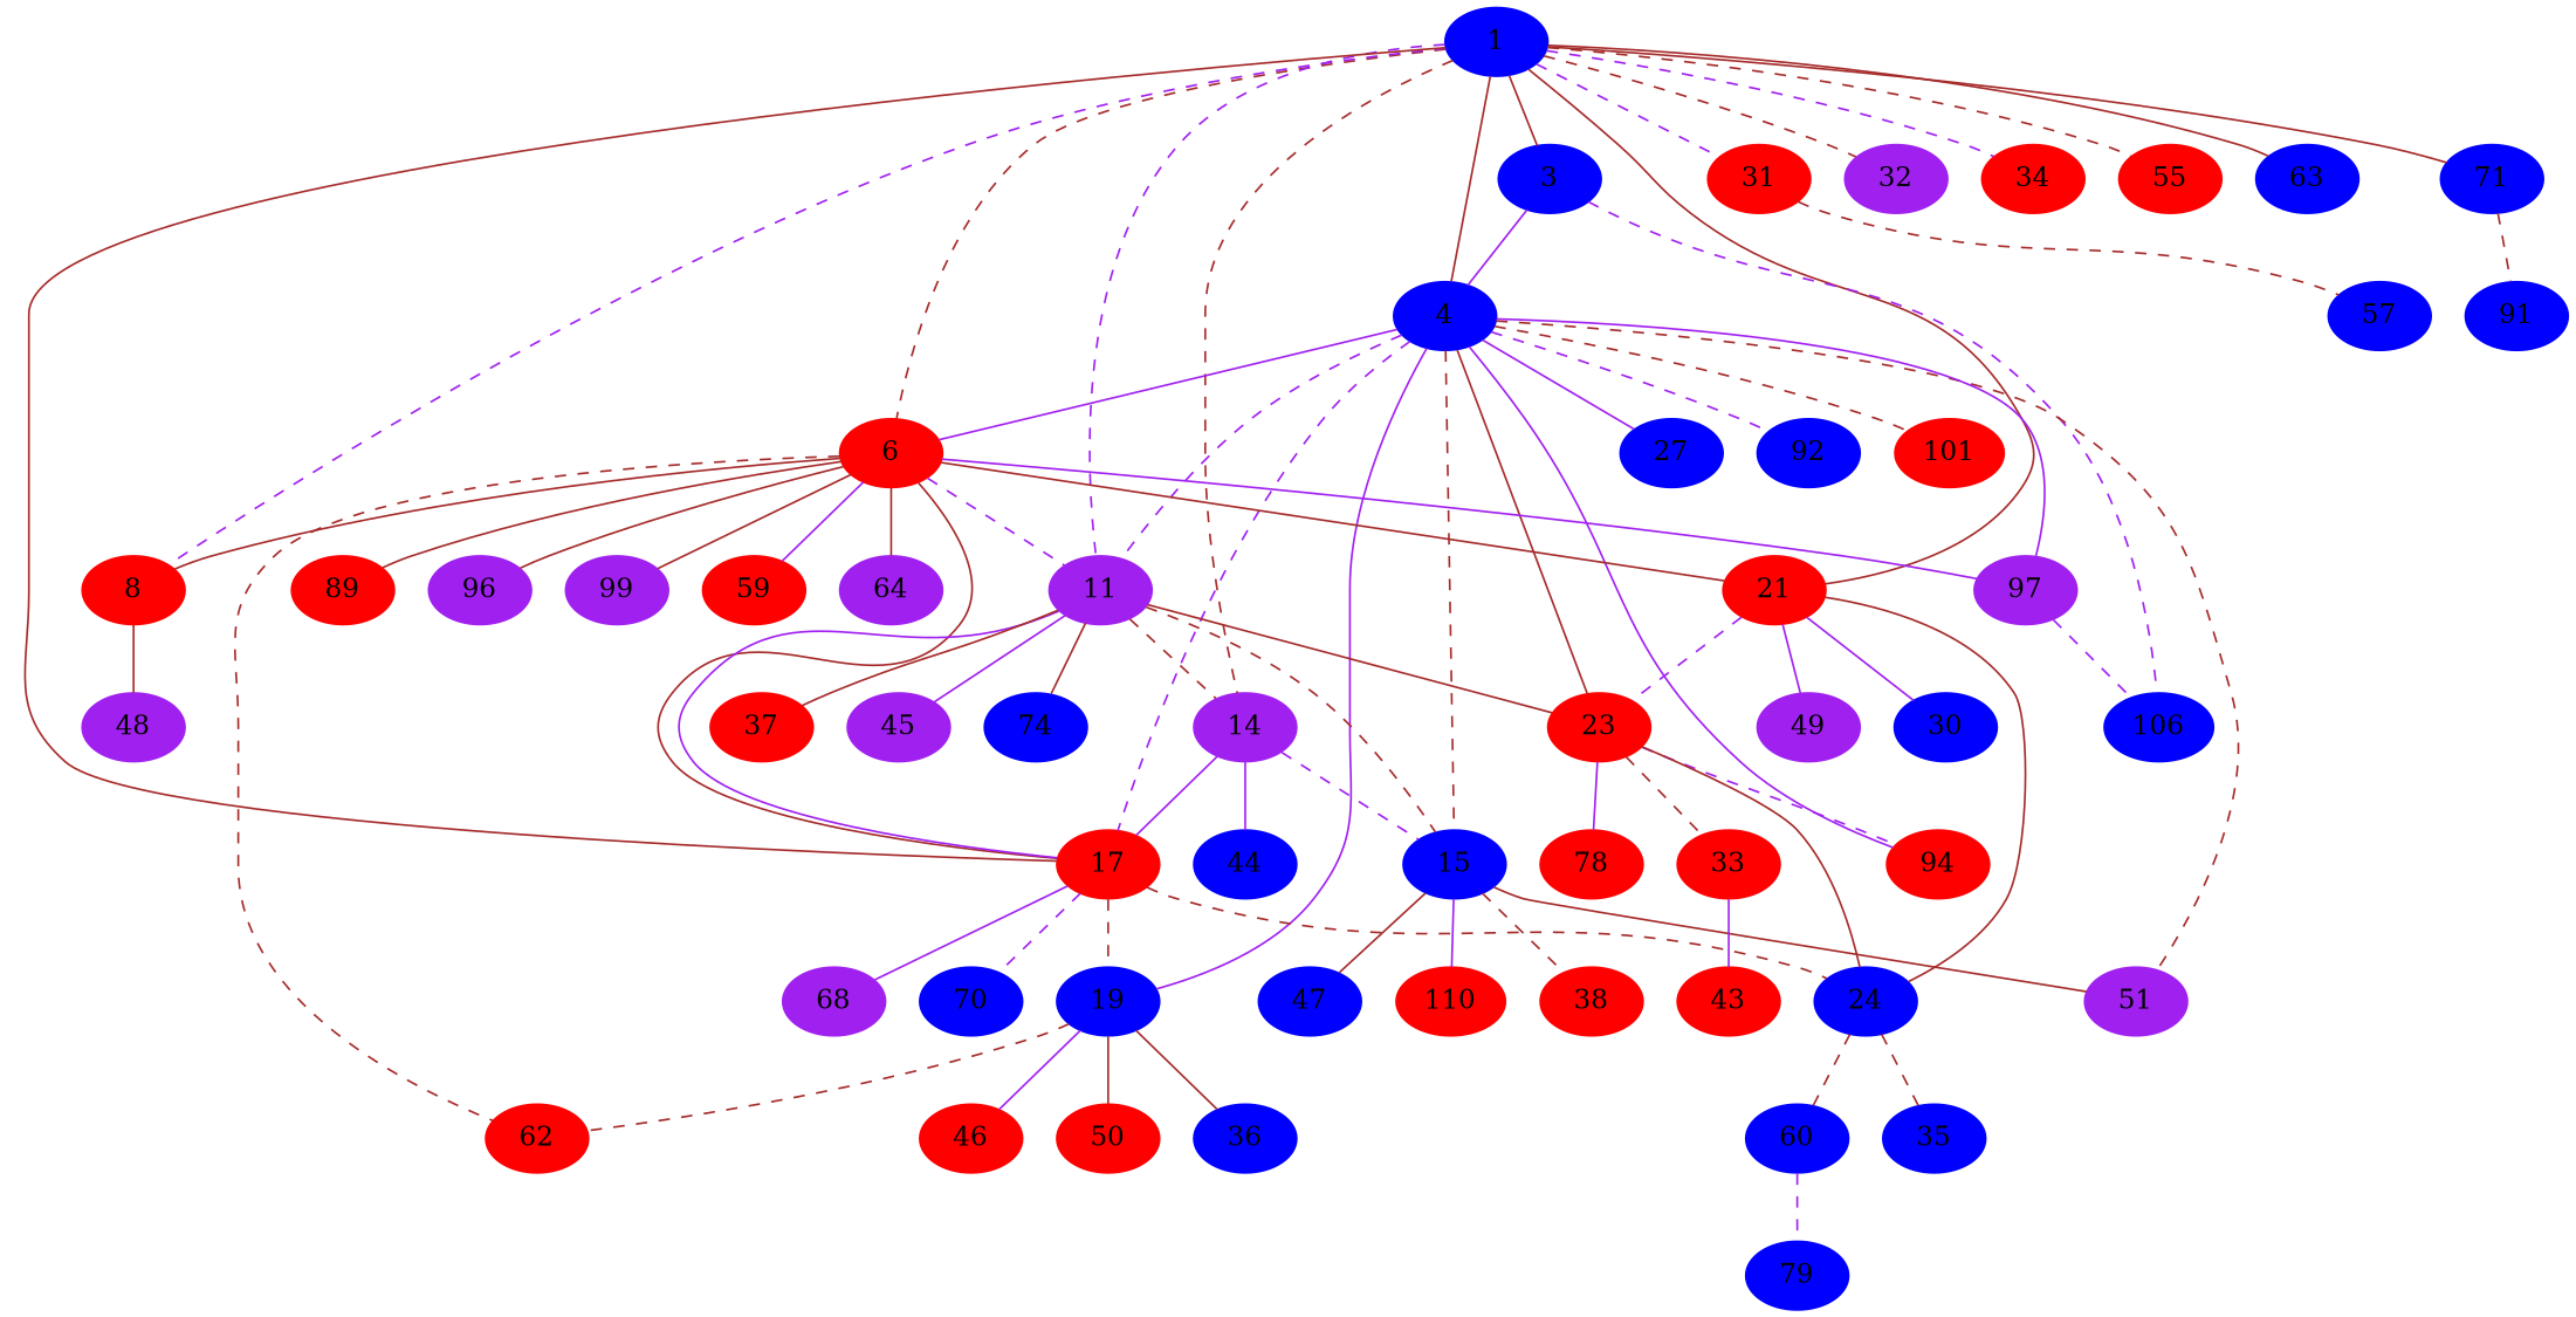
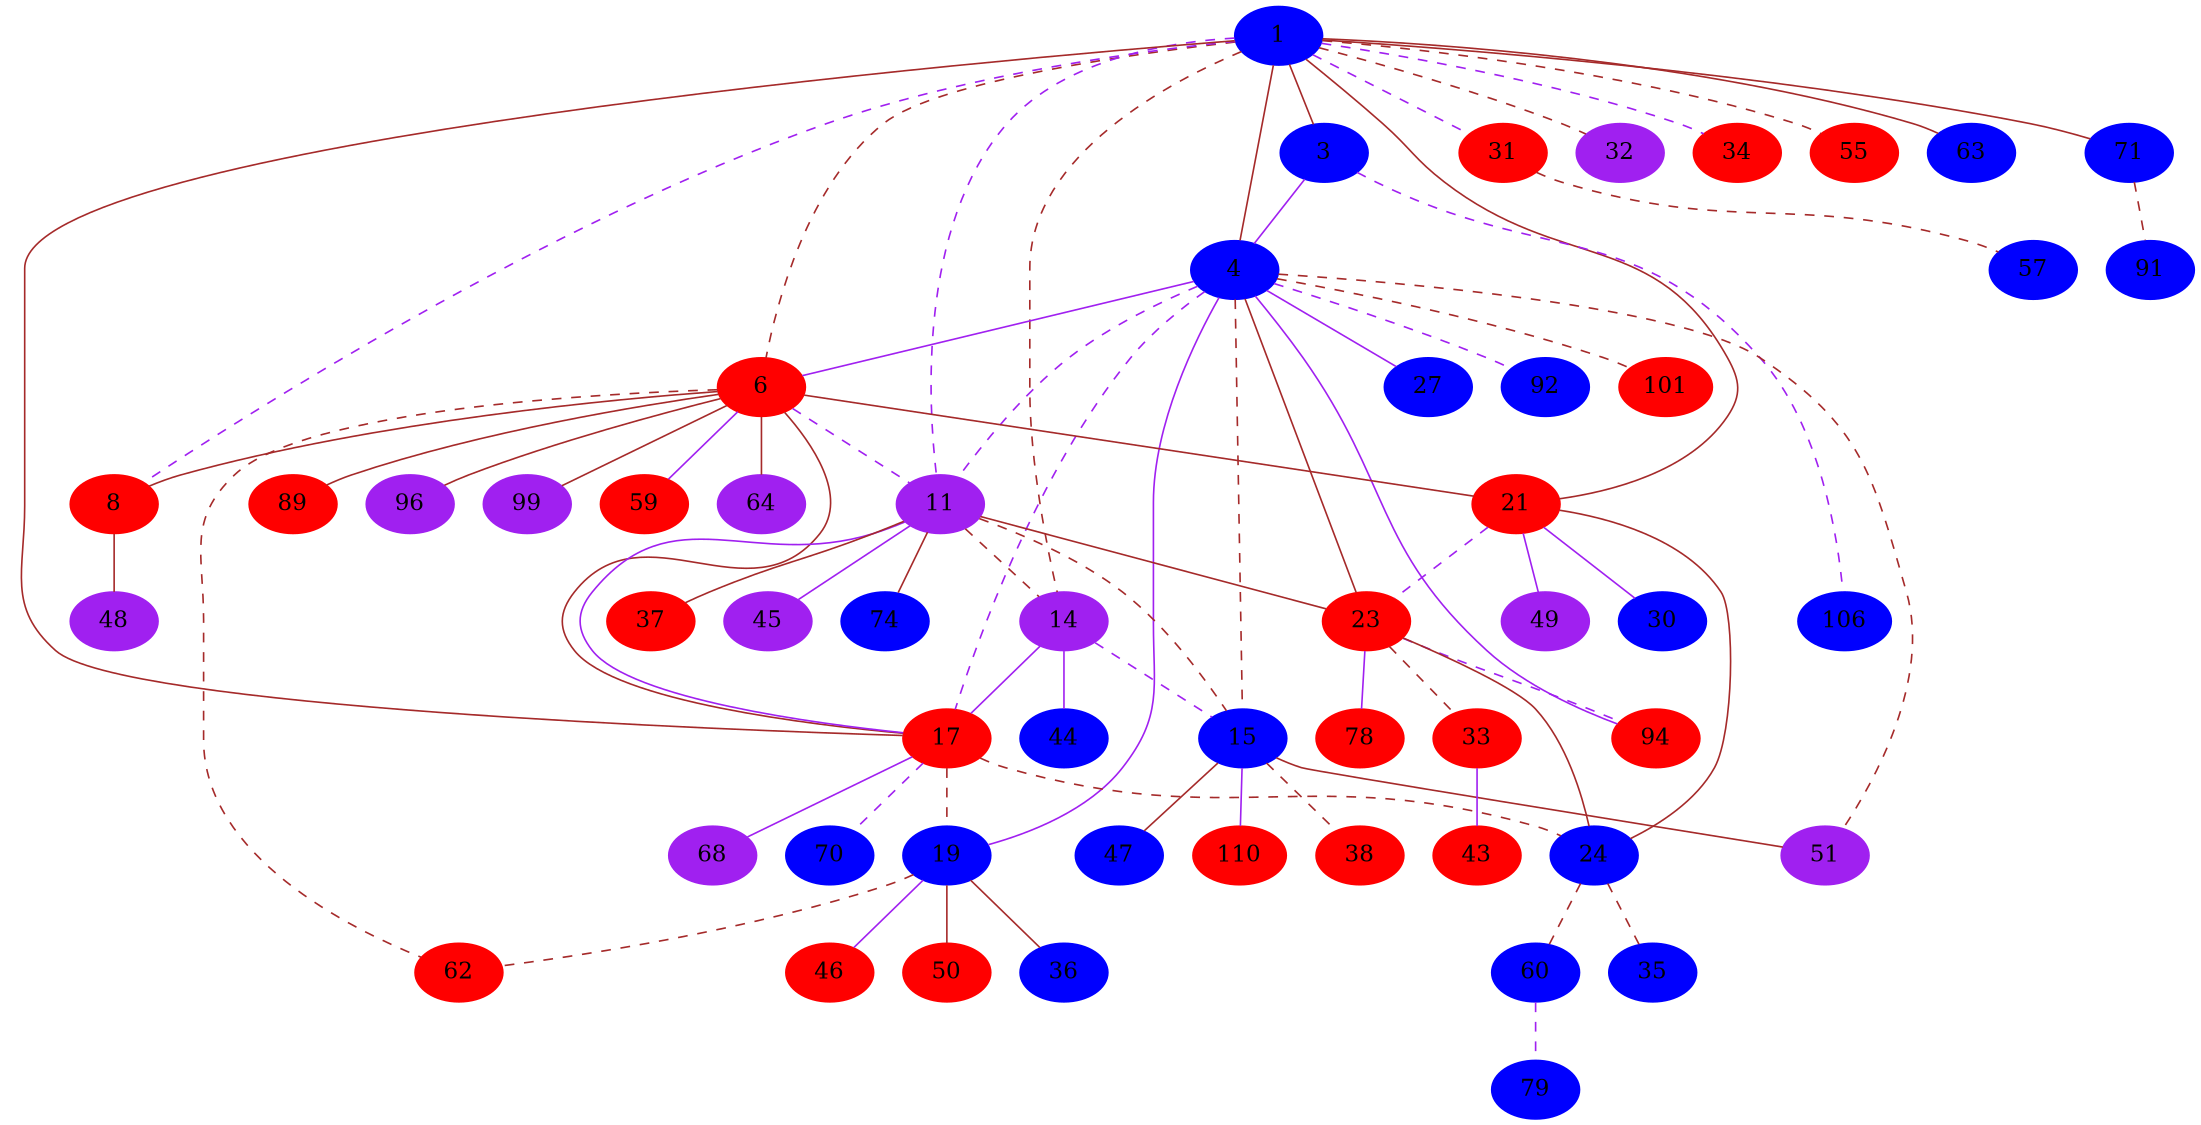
  graph {
    node [color=blue style=filled]
    edge [color=brown style=solid]
    1 [super="+66+2"]
    3
    4 [super="+16+80"]
    6 [color=red super="+10+73+7"]
    8 [color=red super="+77"]
    11 [color=purple super="+81+12"]
    14 [color=purple super="+53+103+41"]
    17 [color=red super="+65+67+18"]
    21 [color=red super="+22+107"]
    31 [color=red]
    32 [color=purple]
    34 [color=red]
    55 [color=red]
    63
    71
    106 [super="+112"]
    15
    19 [super="+58+20+111+84"]
    23 [color=red super="+25+39"]
    27
    51 [color=purple super="+93"]
    92
    94 [color=red]
-   97 [color=purple super="+98"]
    101 [color=red]
    59 [color=red]
    62 [color=red]
    64 [color=purple]
    89 [color=red]
    96 [color=purple]
    99 [color=purple]
    48 [color=purple]
    37 [color=red]
    45 [color=purple]
    74
    44
    24 [super="+54+29+26"]
    68 [color=purple]
    70
    30
    49 [color=purple]
    57 [super="+76+86"]
    91
    38 [color=red super="+61"]
    47
    110 [color=red]
    36
    46 [color=red]
    50 [color=red super="+95"]
    33 [color=red]
    78 [color=red]
    35
    60
    43 [color=red super="+56+90"]
    79
    1 -- 3 [weight=3]
    1 -- 4 [weight=3]
    1 -- 6 [style=dashed weight=3]
    1 -- 8 [color=purple style=dashed]
    1 -- 11 [color=purple style=dashed]
    1 -- 14 [style=dashed]
    1 -- 17
    1 -- 21
    1 -- 31 [color=purple style=dashed]
    1 -- 32 [style=dashed]
    1 -- 34 [color=purple style=dashed]
    1 -- 55 [style=dashed]
    1 -- 63
    1 -- 71
    3 -- 4 [color=purple]
    3 -- 106 [color=purple style=dashed]
    4 -- 6 [color=purple]
    4 -- 11 [color=purple style=dashed]
    4 -- 17 [color=purple style=dashed weight=2]
    4 -- 15 [style=dashed]
    4 -- 19 [color=purple weight=2]
    4 -- 23
    4 -- 27 [color=purple]
    4 -- 51 [style=dashed]
    4 -- 92 [color=purple style=dashed]
    4 -- 94 [color=purple]
-   4 -- 97 [color=purple]
    4 -- 101 [style=dashed]
    6 -- 8 [weight=3]
    6 -- 11 [color=purple style=dashed]
    6 -- 17
    6 -- 21
-   6 -- 97 [color=purple]
    6 -- 59 [color=purple]
    6 -- 62 [style=dashed]
    6 -- 64
    6 -- 89
    6 -- 96
    6 -- 99
    8 -- 48
    11 -- 14 [style=dashed weight=3]
    11 -- 17 [color=purple]
    11 -- 15 [style=dashed weight=3]
    11 -- 23
    11 -- 37
    11 -- 45 [color=purple]
    11 -- 74
    14 -- 17 [color=purple]
    14 -- 15 [color=purple style=dashed]
    14 -- 44 [color=purple]
    17 -- 19 [style=dashed weight=4]
    17 -- 24 [style=dashed]
    17 -- 68 [color=purple]
    17 -- 70 [color=purple style=dashed]
    21 -- 23 [color=purple style=dashed weight=4]
    21 -- 24 [weight=2]
    21 -- 30 [color=purple]
    21 -- 49 [color=purple]
    31 -- 57 [style=dashed]
    71 -- 91 [style=dashed]
    15 -- 51
    15 -- 38 [style=dashed]
    15 -- 47
    15 -- 110 [color=purple]
    19 -- 62 [style=dashed]
    19 -- 36
    19 -- 46 [color=purple]
    19 -- 50
    23 -- 94 [color=purple style=dashed]
    23 -- 24 [weight=2]
    23 -- 33 [style=dashed]
    23 -- 78 [color=purple]
-   97 -- 106 [color=purple style=dashed]
    24 -- 35 [style=dashed]
    24 -- 60 [style=dashed]
    33 -- 43 [color=purple]
    60 -- 79 [color=purple style=dashed]
  }
